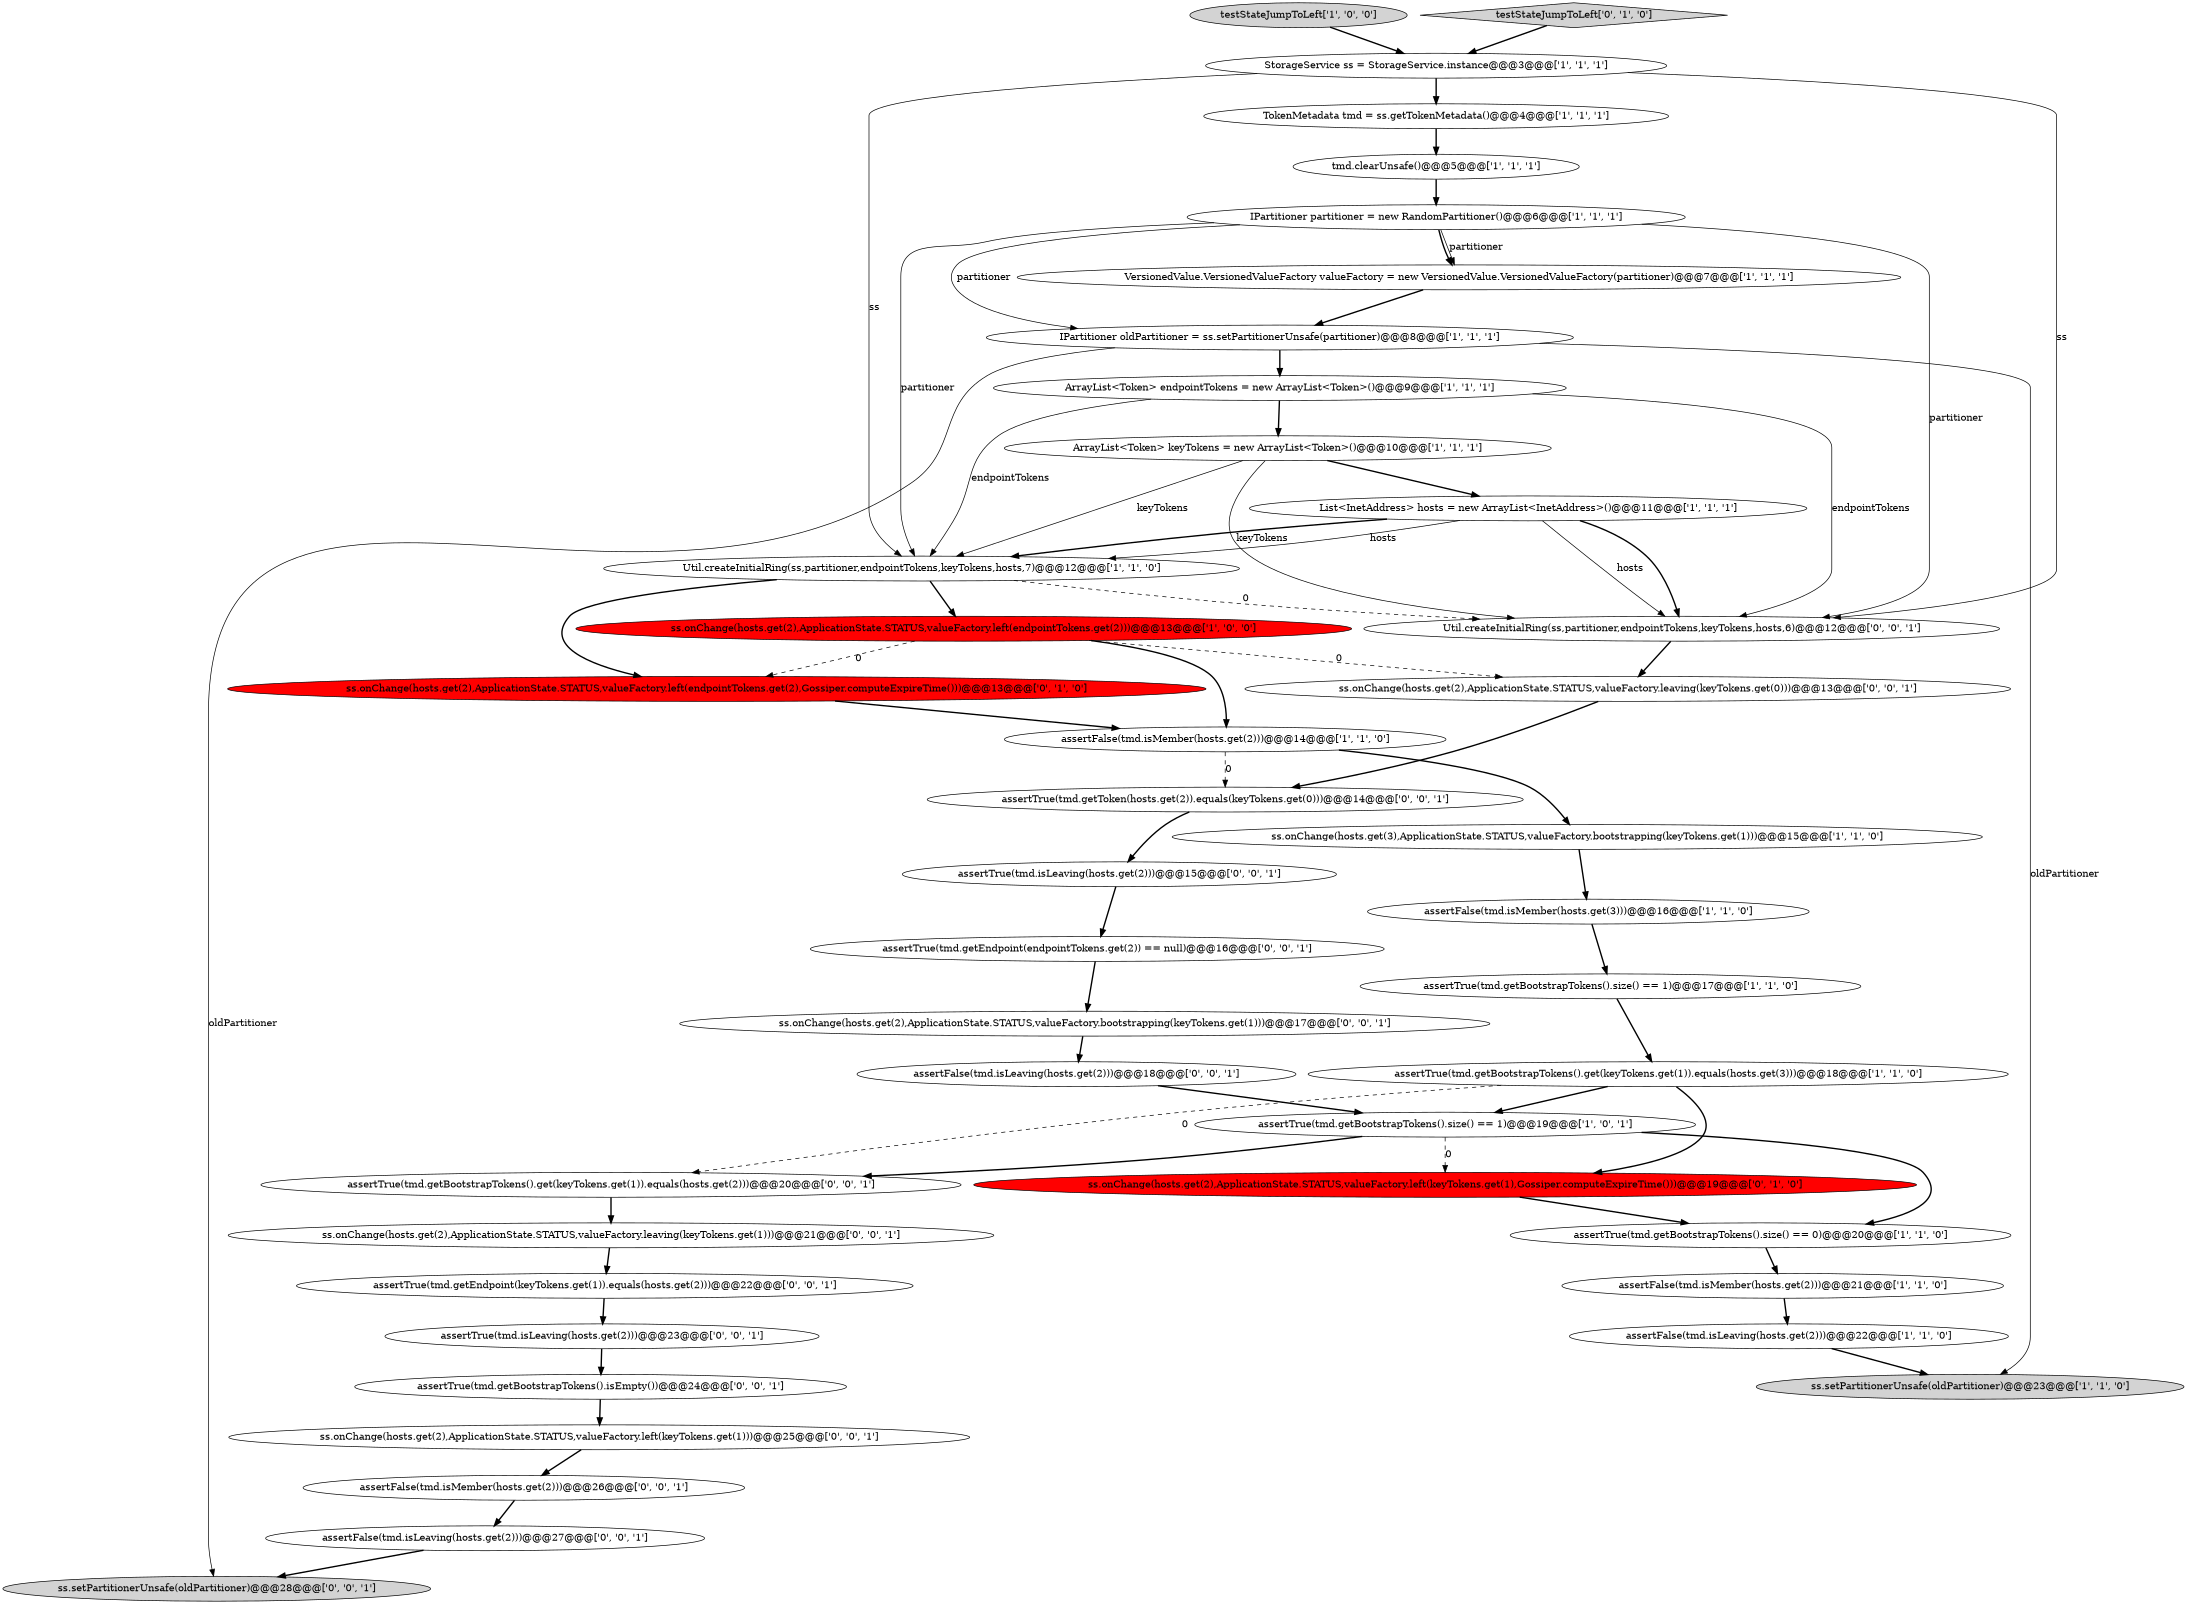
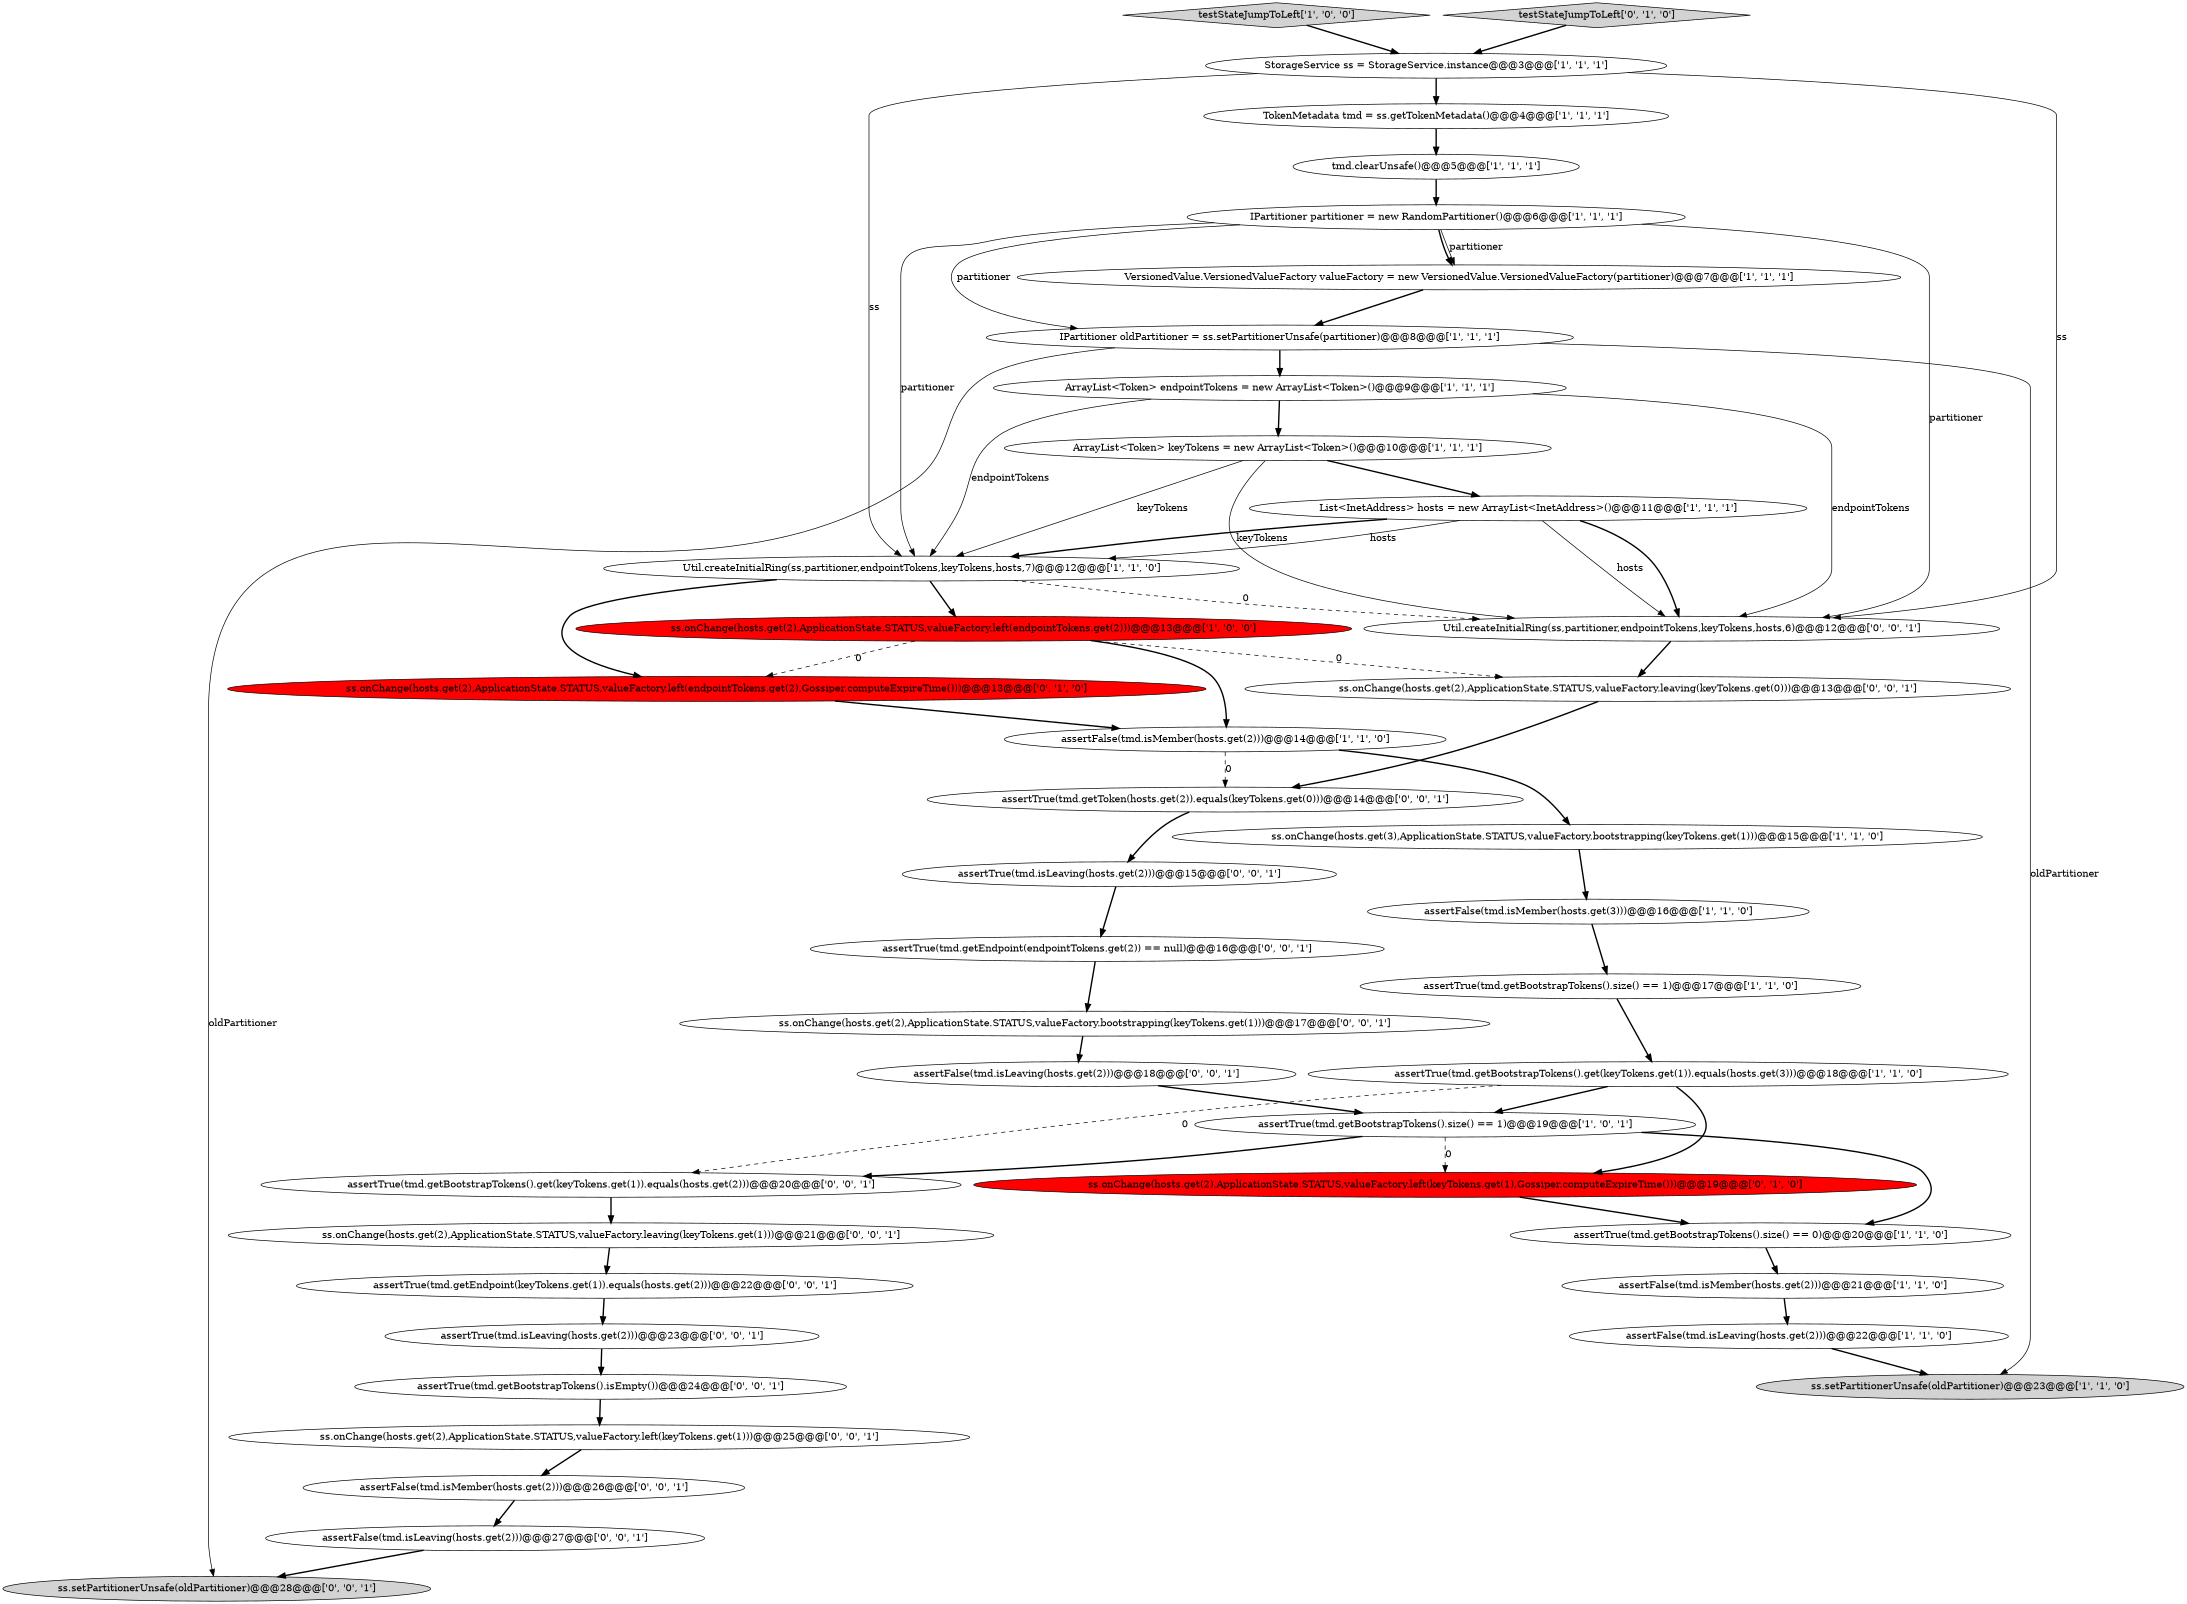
  digraph {
    node [fillcolor=white shape=ellipse style=filled]
    edge [style=bold]
    n1 [label="assertTrue(tmd.getEndpoint(endpointTokens.get(2)) == null)@@@16@@@['0', '0', '1']"]
    n2 [label="ss.onChange(hosts.get(2),ApplicationState.STATUS,valueFactory.bootstrapping(keyTokens.get(1)))@@@17@@@['0', '0', '1']"]
    n3 [label="assertFalse(tmd.isLeaving(hosts.get(2)))@@@18@@@['0', '0', '1']"]
    n4 [fillcolor=red label="ss.onChange(hosts.get(2),ApplicationState.STATUS,valueFactory.left(endpointTokens.get(2),Gossiper.computeExpireTime()))@@@13@@@['0', '1', '0']"]
    n5 [label="assertFalse(tmd.isMember(hosts.get(2)))@@@14@@@['1', '1', '0']"]
    n6 [label="assertTrue(tmd.getToken(hosts.get(2)).equals(keyTokens.get(0)))@@@14@@@['0', '0', '1']"]
    n7 [label="ss.onChange(hosts.get(3),ApplicationState.STATUS,valueFactory.bootstrapping(keyTokens.get(1)))@@@15@@@['1', '1', '0']"]
    n8 [fillcolor=lightgray label="ss.setPartitionerUnsafe(oldPartitioner)@@@23@@@['1', '1', '0']"]
    n9 [fillcolor=red label="ss.onChange(hosts.get(2),ApplicationState.STATUS,valueFactory.left(endpointTokens.get(2)))@@@13@@@['1', '0', '0']"]
    n10 [label="ss.onChange(hosts.get(2),ApplicationState.STATUS,valueFactory.leaving(keyTokens.get(0)))@@@13@@@['0', '0', '1']"]
    n11 [label="assertTrue(tmd.getBootstrapTokens().size() == 1)@@@17@@@['1', '1', '0']"]
    n12 [label="assertTrue(tmd.getBootstrapTokens().get(keyTokens.get(1)).equals(hosts.get(3)))@@@18@@@['1', '1', '0']"]
    n13 [fillcolor=red label="ss.onChange(hosts.get(2),ApplicationState.STATUS,valueFactory.left(keyTokens.get(1),Gossiper.computeExpireTime()))@@@19@@@['0', '1', '0']"]
    n14 [label="assertTrue(tmd.getBootstrapTokens().size() == 1)@@@19@@@['1', '0', '1']"]
    n15 [label="assertTrue(tmd.getBootstrapTokens().get(keyTokens.get(1)).equals(hosts.get(2)))@@@20@@@['0', '0', '1']"]
    n16 [fillcolor=lightgray label="ss.setPartitionerUnsafe(oldPartitioner)@@@28@@@['0', '0', '1']"]
    n17 [label="assertTrue(tmd.getBootstrapTokens().size() == 0)@@@20@@@['1', '1', '0']"]
    n18 [label="assertFalse(tmd.isMember(hosts.get(2)))@@@21@@@['1', '1', '0']"]
    n19 [label="assertFalse(tmd.isLeaving(hosts.get(2)))@@@22@@@['1', '1', '0']"]
    n20 [label="ss.onChange(hosts.get(2),ApplicationState.STATUS,valueFactory.leaving(keyTokens.get(1)))@@@21@@@['0', '0', '1']"]
    n21 [label="assertFalse(tmd.isMember(hosts.get(2)))@@@26@@@['0', '0', '1']"]
    n22 [label="assertFalse(tmd.isLeaving(hosts.get(2)))@@@27@@@['0', '0', '1']"]
    n23 [label="assertTrue(tmd.isLeaving(hosts.get(2)))@@@15@@@['0', '0', '1']"]
    n24 [label="assertFalse(tmd.isMember(hosts.get(3)))@@@16@@@['1', '1', '0']"]
    n25 [label="Util.createInitialRing(ss,partitioner,endpointTokens,keyTokens,hosts,7)@@@12@@@['1', '1', '0']"]
    n26 [label="Util.createInitialRing(ss,partitioner,endpointTokens,keyTokens,hosts,6)@@@12@@@['0', '0', '1']"]
    n27 [label="assertTrue(tmd.isLeaving(hosts.get(2)))@@@23@@@['0', '0', '1']"]
    n28 [label="assertTrue(tmd.getBootstrapTokens().isEmpty())@@@24@@@['0', '0', '1']"]
    n29 [label="ss.onChange(hosts.get(2),ApplicationState.STATUS,valueFactory.left(keyTokens.get(1)))@@@25@@@['0', '0', '1']"]
    n30 [label="StorageService ss = StorageService.instance@@@3@@@['1', '1', '1']"]
    n31 [label="TokenMetadata tmd = ss.getTokenMetadata()@@@4@@@['1', '1', '1']"]
    n32 [label="tmd.clearUnsafe()@@@5@@@['1', '1', '1']"]
    n33 [label="List<InetAddress> hosts = new ArrayList<InetAddress>()@@@11@@@['1', '1', '1']"]
    n34 [label="assertTrue(tmd.getEndpoint(keyTokens.get(1)).equals(hosts.get(2)))@@@22@@@['0', '0', '1']"]
    n35 [label="IPartitioner oldPartitioner = ss.setPartitionerUnsafe(partitioner)@@@8@@@['1', '1', '1']"]
    n36 [label="ArrayList<Token> endpointTokens = new ArrayList<Token>()@@@9@@@['1', '1', '1']"]
    n37 [label="ArrayList<Token> keyTokens = new ArrayList<Token>()@@@10@@@['1', '1', '1']"]
    n38 [label="IPartitioner partitioner = new RandomPartitioner()@@@6@@@['1', '1', '1']"]
-   n39 [fillcolor=lightgray label="testStateJumpToLeft['1', '0', '0']"]
+   n39 [fillcolor=lightgray label="testStateJumpToLeft['1', '0', '0']" shape=diamond]
    n40 [label="VersionedValue.VersionedValueFactory valueFactory = new VersionedValue.VersionedValueFactory(partitioner)@@@7@@@['1', '1', '1']"]
    n41 [fillcolor=lightgray label="testStateJumpToLeft['0', '1', '0']" shape=diamond]
    n1 -> n2
    n2 -> n3
    n3 -> n14
    n4 -> n5
    n5 -> n6 [label=0 style=dashed]
    n5 -> n7
    n6 -> n23
    n7 -> n24
    n9 -> n4 [label=0 style=dashed]
    n9 -> n5
    n9 -> n10 [label=0 style=dashed]
    n10 -> n6
    n11 -> n12
    n12 -> n13
    n12 -> n14
    n12 -> n15 [label=0 style=dashed]
    n13 -> n17
    n14 -> n13 [label=0 style=dashed]
    n14 -> n15
    n14 -> n17
    n15 -> n20
    n17 -> n18
    n18 -> n19
    n19 -> n8
    n20 -> n34
    n21 -> n22
    n22 -> n16
    n23 -> n1
    n24 -> n11
    n25 -> n4
    n25 -> n9
    n25 -> n26 [label=0 style=dashed]
    n26 -> n10
    n27 -> n28
    n28 -> n29
    n29 -> n21
    n30 -> n25 [label=ss style=solid]
    n30 -> n26 [label=ss style=solid]
    n30 -> n31
    n31 -> n32
    n32 -> n38
    n33 -> n25
    n33 -> n25 [label=hosts style=solid]
    n33 -> n26 [label=hosts style=solid]
    n33 -> n26
    n34 -> n27
    n35 -> n8 [label=oldPartitioner style=solid]
    n35 -> n16 [label=oldPartitioner style=solid]
    n35 -> n36
    n36 -> n25 [label=endpointTokens style=solid]
    n36 -> n26 [label=endpointTokens style=solid]
    n36 -> n37
    n37 -> n25 [label=keyTokens style=solid]
    n37 -> n26 [label=keyTokens style=solid]
    n37 -> n33
    n38 -> n25 [label=partitioner style=solid]
    n38 -> n26 [label=partitioner style=solid]
    n38 -> n35 [label=partitioner style=solid]
    n38 -> n40
    n38 -> n40 [label=partitioner style=solid]
    n39 -> n30
    n40 -> n35
    n41 -> n30
  }
